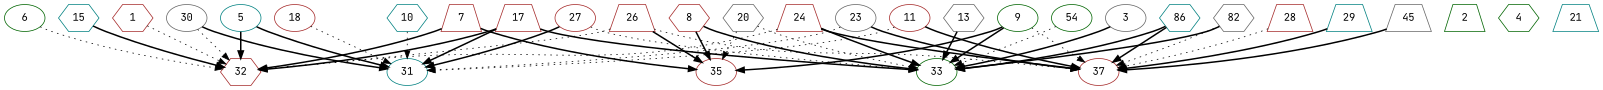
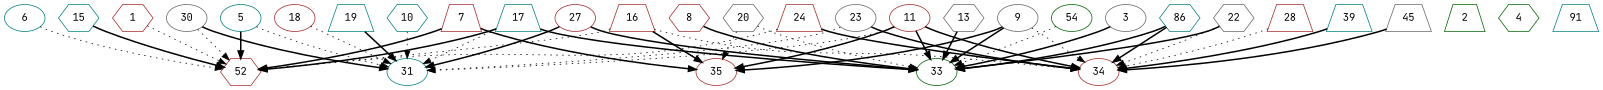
  digraph {
    fontname="JetBrains Mono"
    node [alpha=0.13 color=brown fontname="JetBrains Mono" shape=ellipse]
    edge [fontname="JetBrains Mono" style=bold]
    1 [alpha=0.10 expect_size=30272512 shape=hexagon]
-   32 [alpha=0.12 expect_size=49852416 shape=hexagon]
+   32 [alpha=0.12 expect_size=49852416 shape=hexagon label=52]
    2 [alpha=0.03 color=darkgreen expect_size=42588160 shape=trapezium]
    3 [alpha=0.08 color=gray40 expect_size=19760128]
    33 [alpha=0.12 color=darkgreen expect_size=47878144]
    4 [alpha=0.15 color=darkgreen expect_size=15250432 shape=hexagon]
    5 [color=teal expect_size=11249664]
    31 [alpha=0.17 color=teal expect_size=27149312]
-   6 [alpha=0.16 color=darkgreen expect_size=9795584]
+   6 [alpha=0.16 color=teal expect_size=9795584]
    7 [alpha=0.03 expect_size=5648384 shape=trapezium]
    35 [alpha=0.07 expect_size=23456768]
    8 [expect_size=25162752 shape=hexagon]
-   9 [alpha=0.19 color=darkgreen expect_size=36381696]
-   34 [alpha=0.06 expect_size=35743744 label=37]
+   9 [alpha=0.19 color=gray40 expect_size=36381696]
+   34 [alpha=0.06 expect_size=35743744]
    10 [alpha=0.18 color=teal expect_size=36334592 shape=hexagon]
    11 [alpha=0.07 expect_size=35345408]
    13 [alpha=0.20 color=gray40 expect_size=18260992 shape=hexagon]
    n18 [alpha=0.17 color=darkgreen expect_size=36031488 label=54]
    15 [alpha=0.01 color=teal expect_size=23545856 shape=hexagon]
-   16 [alpha=0.02 expect_size=6212608 shape=trapezium label=26]
-   17 [expect_size=44724224 shape=trapezium]
+   16 [alpha=0.02 expect_size=6212608 shape=trapezium]
+   17 [color=teal expect_size=44724224 shape=trapezium]
    18 [alpha=0.01 expect_size=51603456]
+   19 [color=teal expect_size=35090432 shape=trapezium]
    20 [alpha=0.16 color=gray40 expect_size=33790976 shape=hexagon]
-   21 [alpha=0.10 color=teal expect_size=30114816 shape=trapezium]
-   22 [alpha=0.19 color=gray40 expect_size=47108096 shape=hexagon label=82]
+   21 [alpha=0.10 color=teal expect_size=30114816 shape=trapezium label=91]
+   22 [alpha=0.19 color=gray40 expect_size=47108096 shape=hexagon]
    23 [alpha=0.15 color=gray40 expect_size=20722688]
    24 [alpha=0.15 expect_size=20461568 shape=trapezium]
    n29 [alpha=0.17 color=gray40 expect_size=12704768 label=45 shape=trapezium]
    n30 [alpha=0.02 color=teal expect_size=15717376 label=86 shape=hexagon]
    27 [alpha=0.06 expect_size=20355072]
    28 [alpha=0.19 expect_size=51205120 shape=trapezium]
-   29 [alpha=0.06 color=teal expect_size=6569984 shape=trapezium]
+   29 [alpha=0.06 color=teal expect_size=6569984 shape=trapezium label=39]
    30 [alpha=0.05 color=gray40 expect_size=36793344]
    1 -> 32 [style=dotted]
    3 -> 33
    5 -> 32
-   5 -> 31
+   5 -> 31 [style=dotted]
    6 -> 32 [style=dotted]
    7 -> 32
    7 -> 35
    8 -> 33
    9 -> 33
    9 -> 35
    9 -> 34 [style=dotted]
    10 -> 31 [style=dotted]
    11 -> 31 [style=dotted]
-   8 -> 35
+   11 -> 35
    11 -> 34
    13 -> 33
    n18 -> 33 [style=dotted]
    15 -> 32
    16 -> 32 [style=dotted]
    16 -> 35
    16 -> 34 [style=dotted]
    17 -> 32
    17 -> 33
-   17 -> 31
+   17 -> 31 [style=dotted]
    18 -> 31 [style=dotted]
+   19 -> 31
    20 -> 33 [style=dotted]
    20 -> 35 [style=dotted]
    22 -> 33
    22 -> 34 [style=dotted]
    23 -> 31 [style=dotted]
    23 -> 34
    24 -> 32 [style=dotted]
-   24 -> 33
+   11 -> 33
    24 -> 34
    n29 -> 34
    n30 -> 33
    n30 -> 34
-   27 -> 33 [style=dotted]
+   27 -> 33
    27 -> 31
    28 -> 34 [style=dotted]
    29 -> 34
    30 -> 32 [style=dotted]
    30 -> 31
  }
